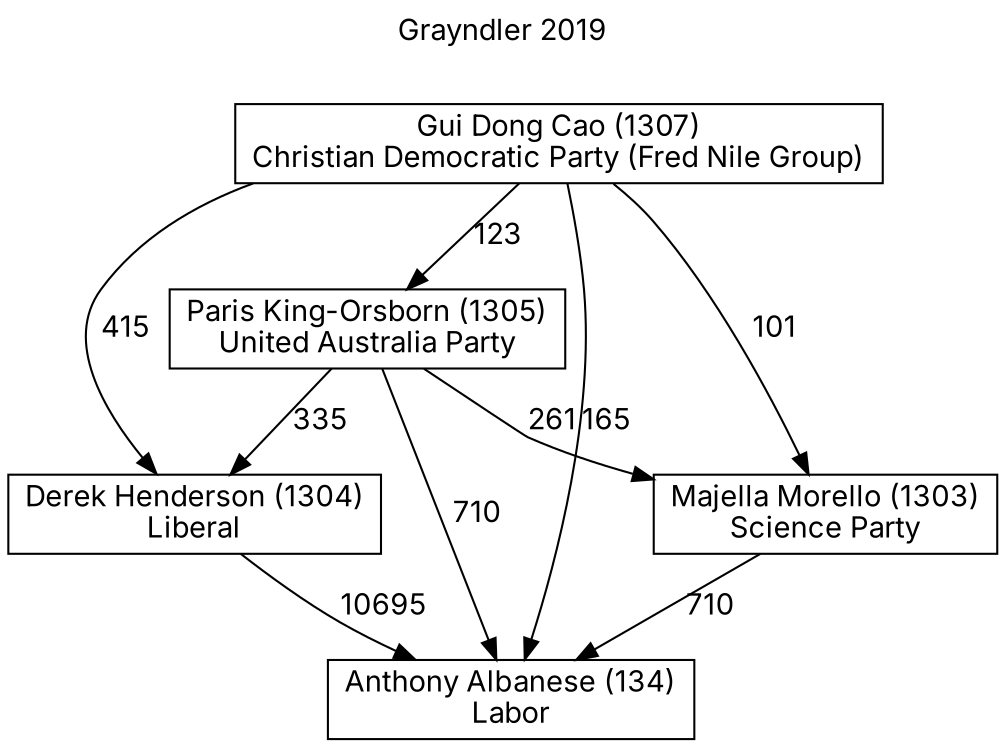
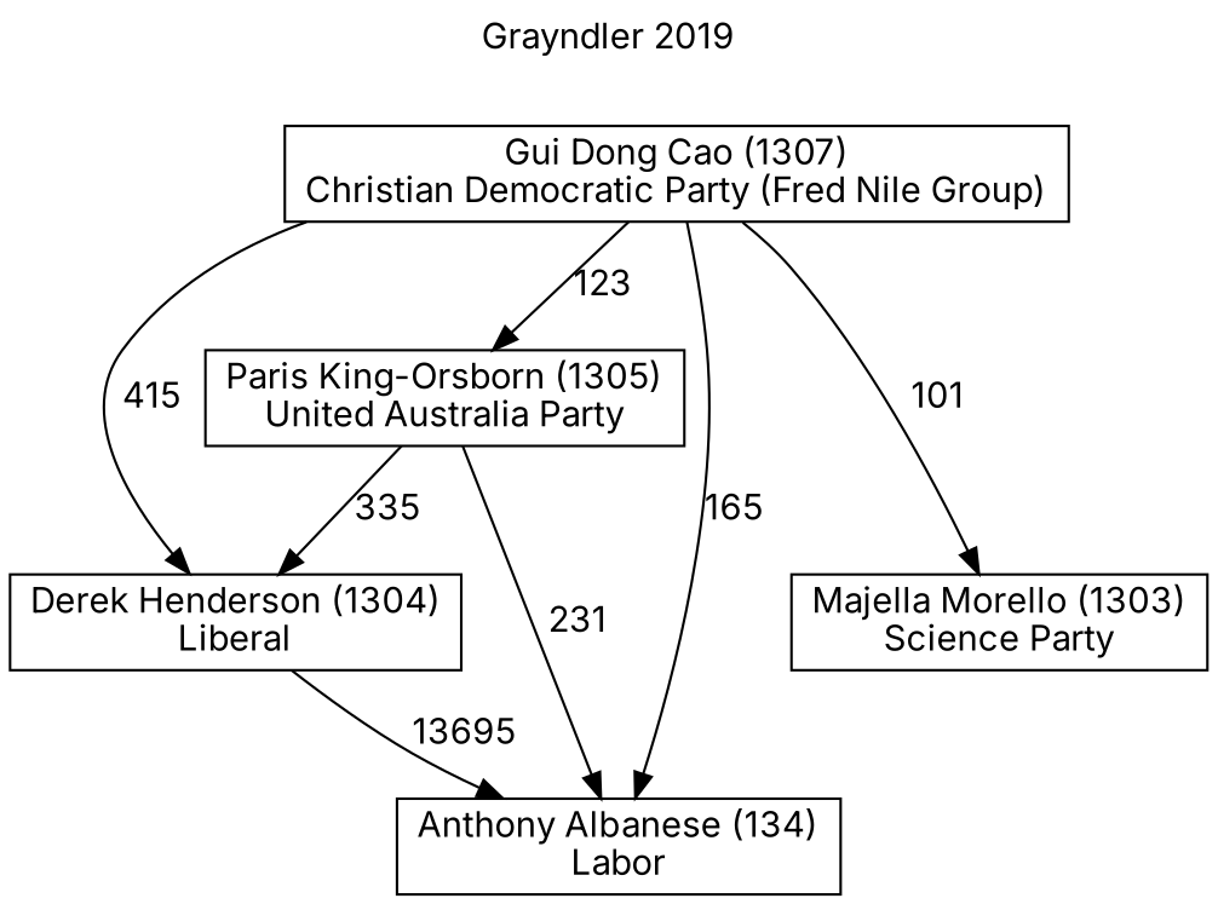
  digraph {
    fontname=Inter
    label="Grayndler 2019"
    labelloc=t
    mclimit=10
    node [fontname=Inter shape=box]
    edge [fontname=Inter]
    n1 [label="Anthony Albanese (134)\nLabor"]
    n2 [label="Derek Henderson (1304)\nLiberal"]
    n3 [label="Gui Dong Cao (1307)\nChristian Democratic Party (Fred Nile Group)"]
    n4 [label="Majella Morello (1303)\nScience Party"]
    n5 [label="Paris King-Orsborn (1305)\nUnited Australia Party"]
-   n2 -> n1 [label=10695]
+   n2 -> n1 [label=13695]
    n3 -> n1 [label=165]
    n3 -> n2 [label=415]
    n3 -> n4 [label=101]
    n3 -> n5 [label=123]
-   n4 -> n1 [label=710]
-   n5 -> n1 [label=710]
+   n5 -> n1 [label=231]
    n5 -> n2 [label=335]
-   n5 -> n4 [label=261]
  }
